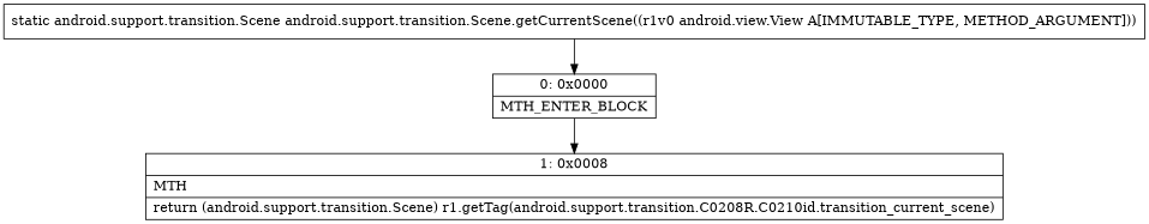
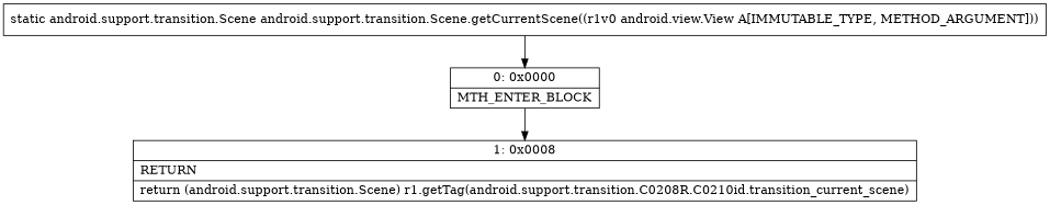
  digraph {
    node [shape=record]
    n1 [label="{0\:\ 0x0000|MTH_ENTER_BLOCK\l}"]
-   n2 [label="{1\:\ 0x0008|MTH\l|return (android.support.transition.Scene) r1.getTag(android.support.transition.C0208R.C0210id.transition_current_scene)\l}"]
+   n2 [label="{1\:\ 0x0008|RETURN\l|return (android.support.transition.Scene) r1.getTag(android.support.transition.C0208R.C0210id.transition_current_scene)\l}"]
    n3 [label="{static android.support.transition.Scene android.support.transition.Scene.getCurrentScene((r1v0 android.view.View A[IMMUTABLE_TYPE, METHOD_ARGUMENT])) }"]
    n1 -> n2
    n3 -> n1
  }
